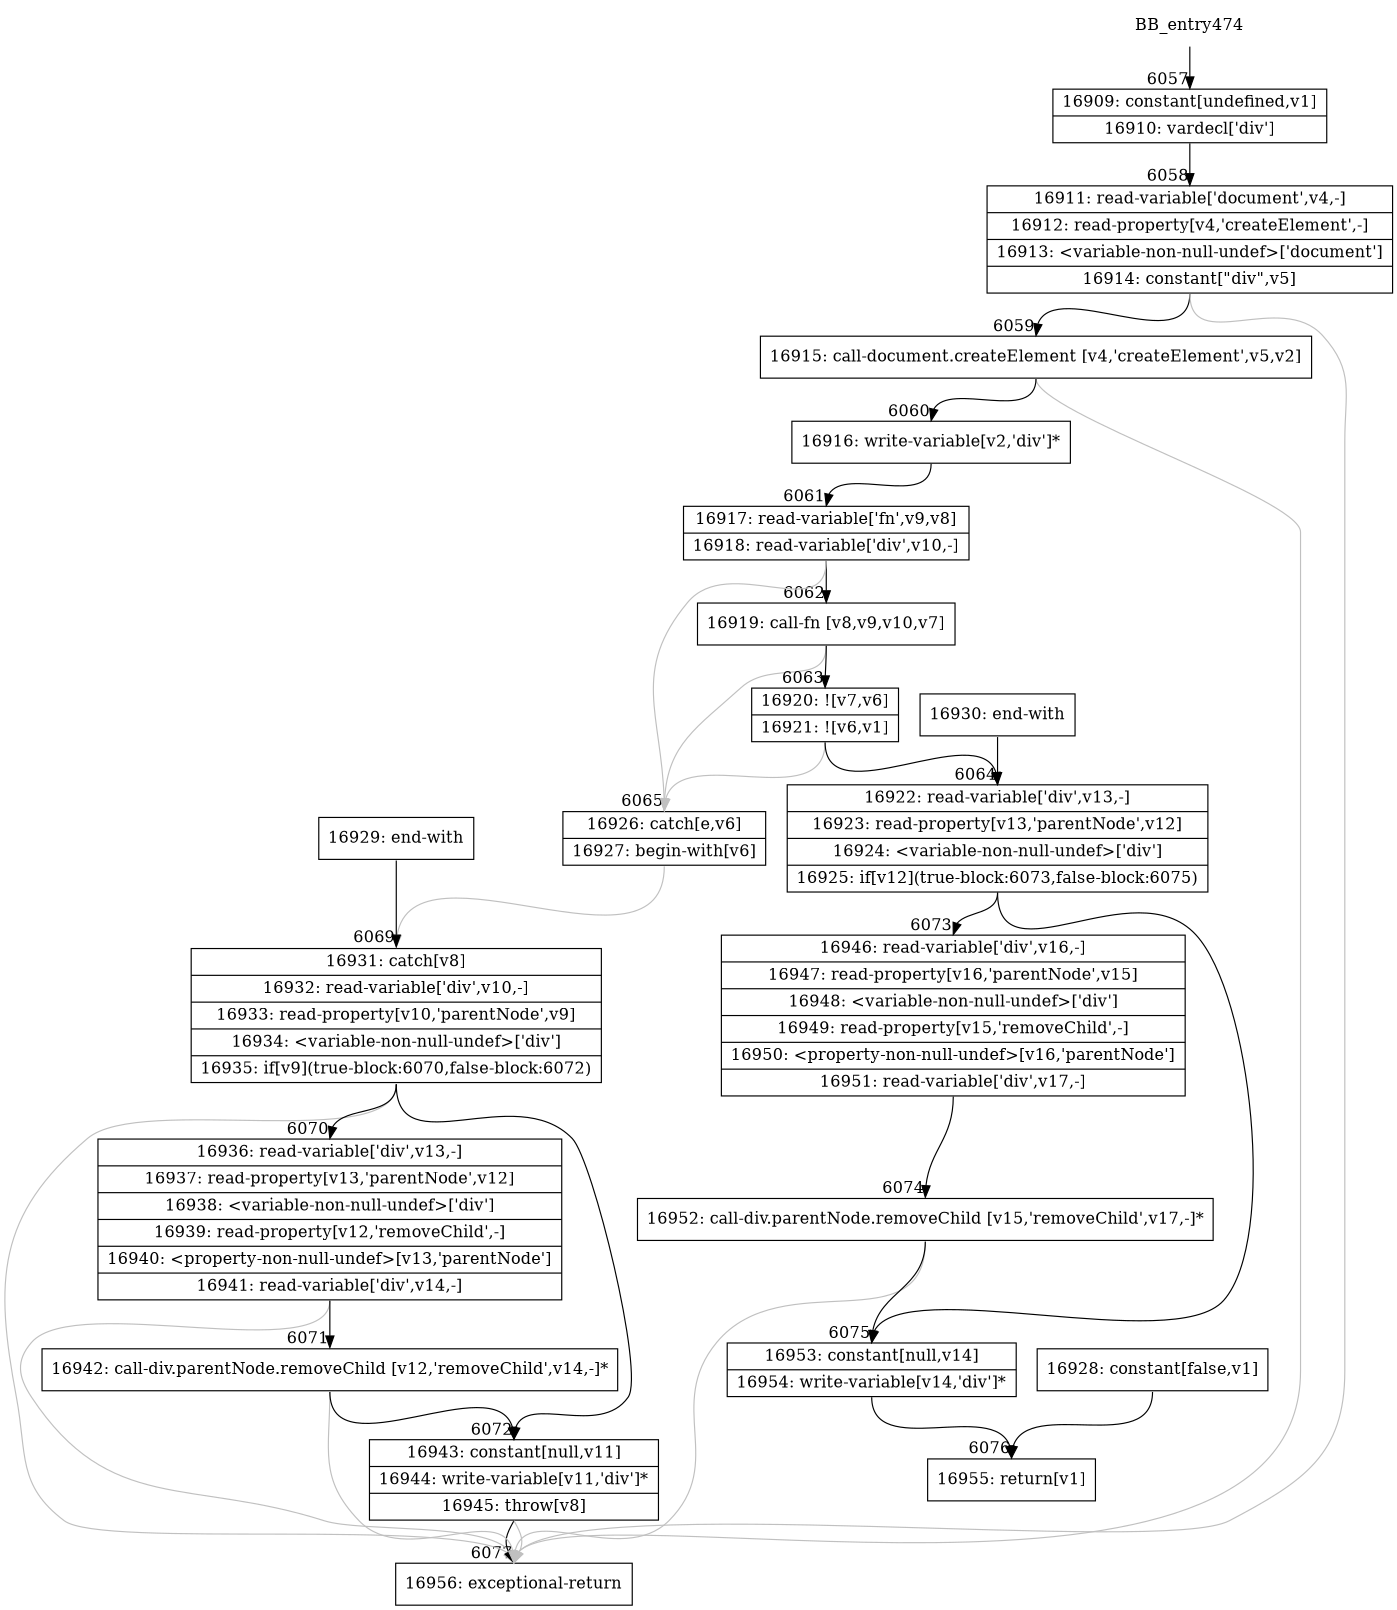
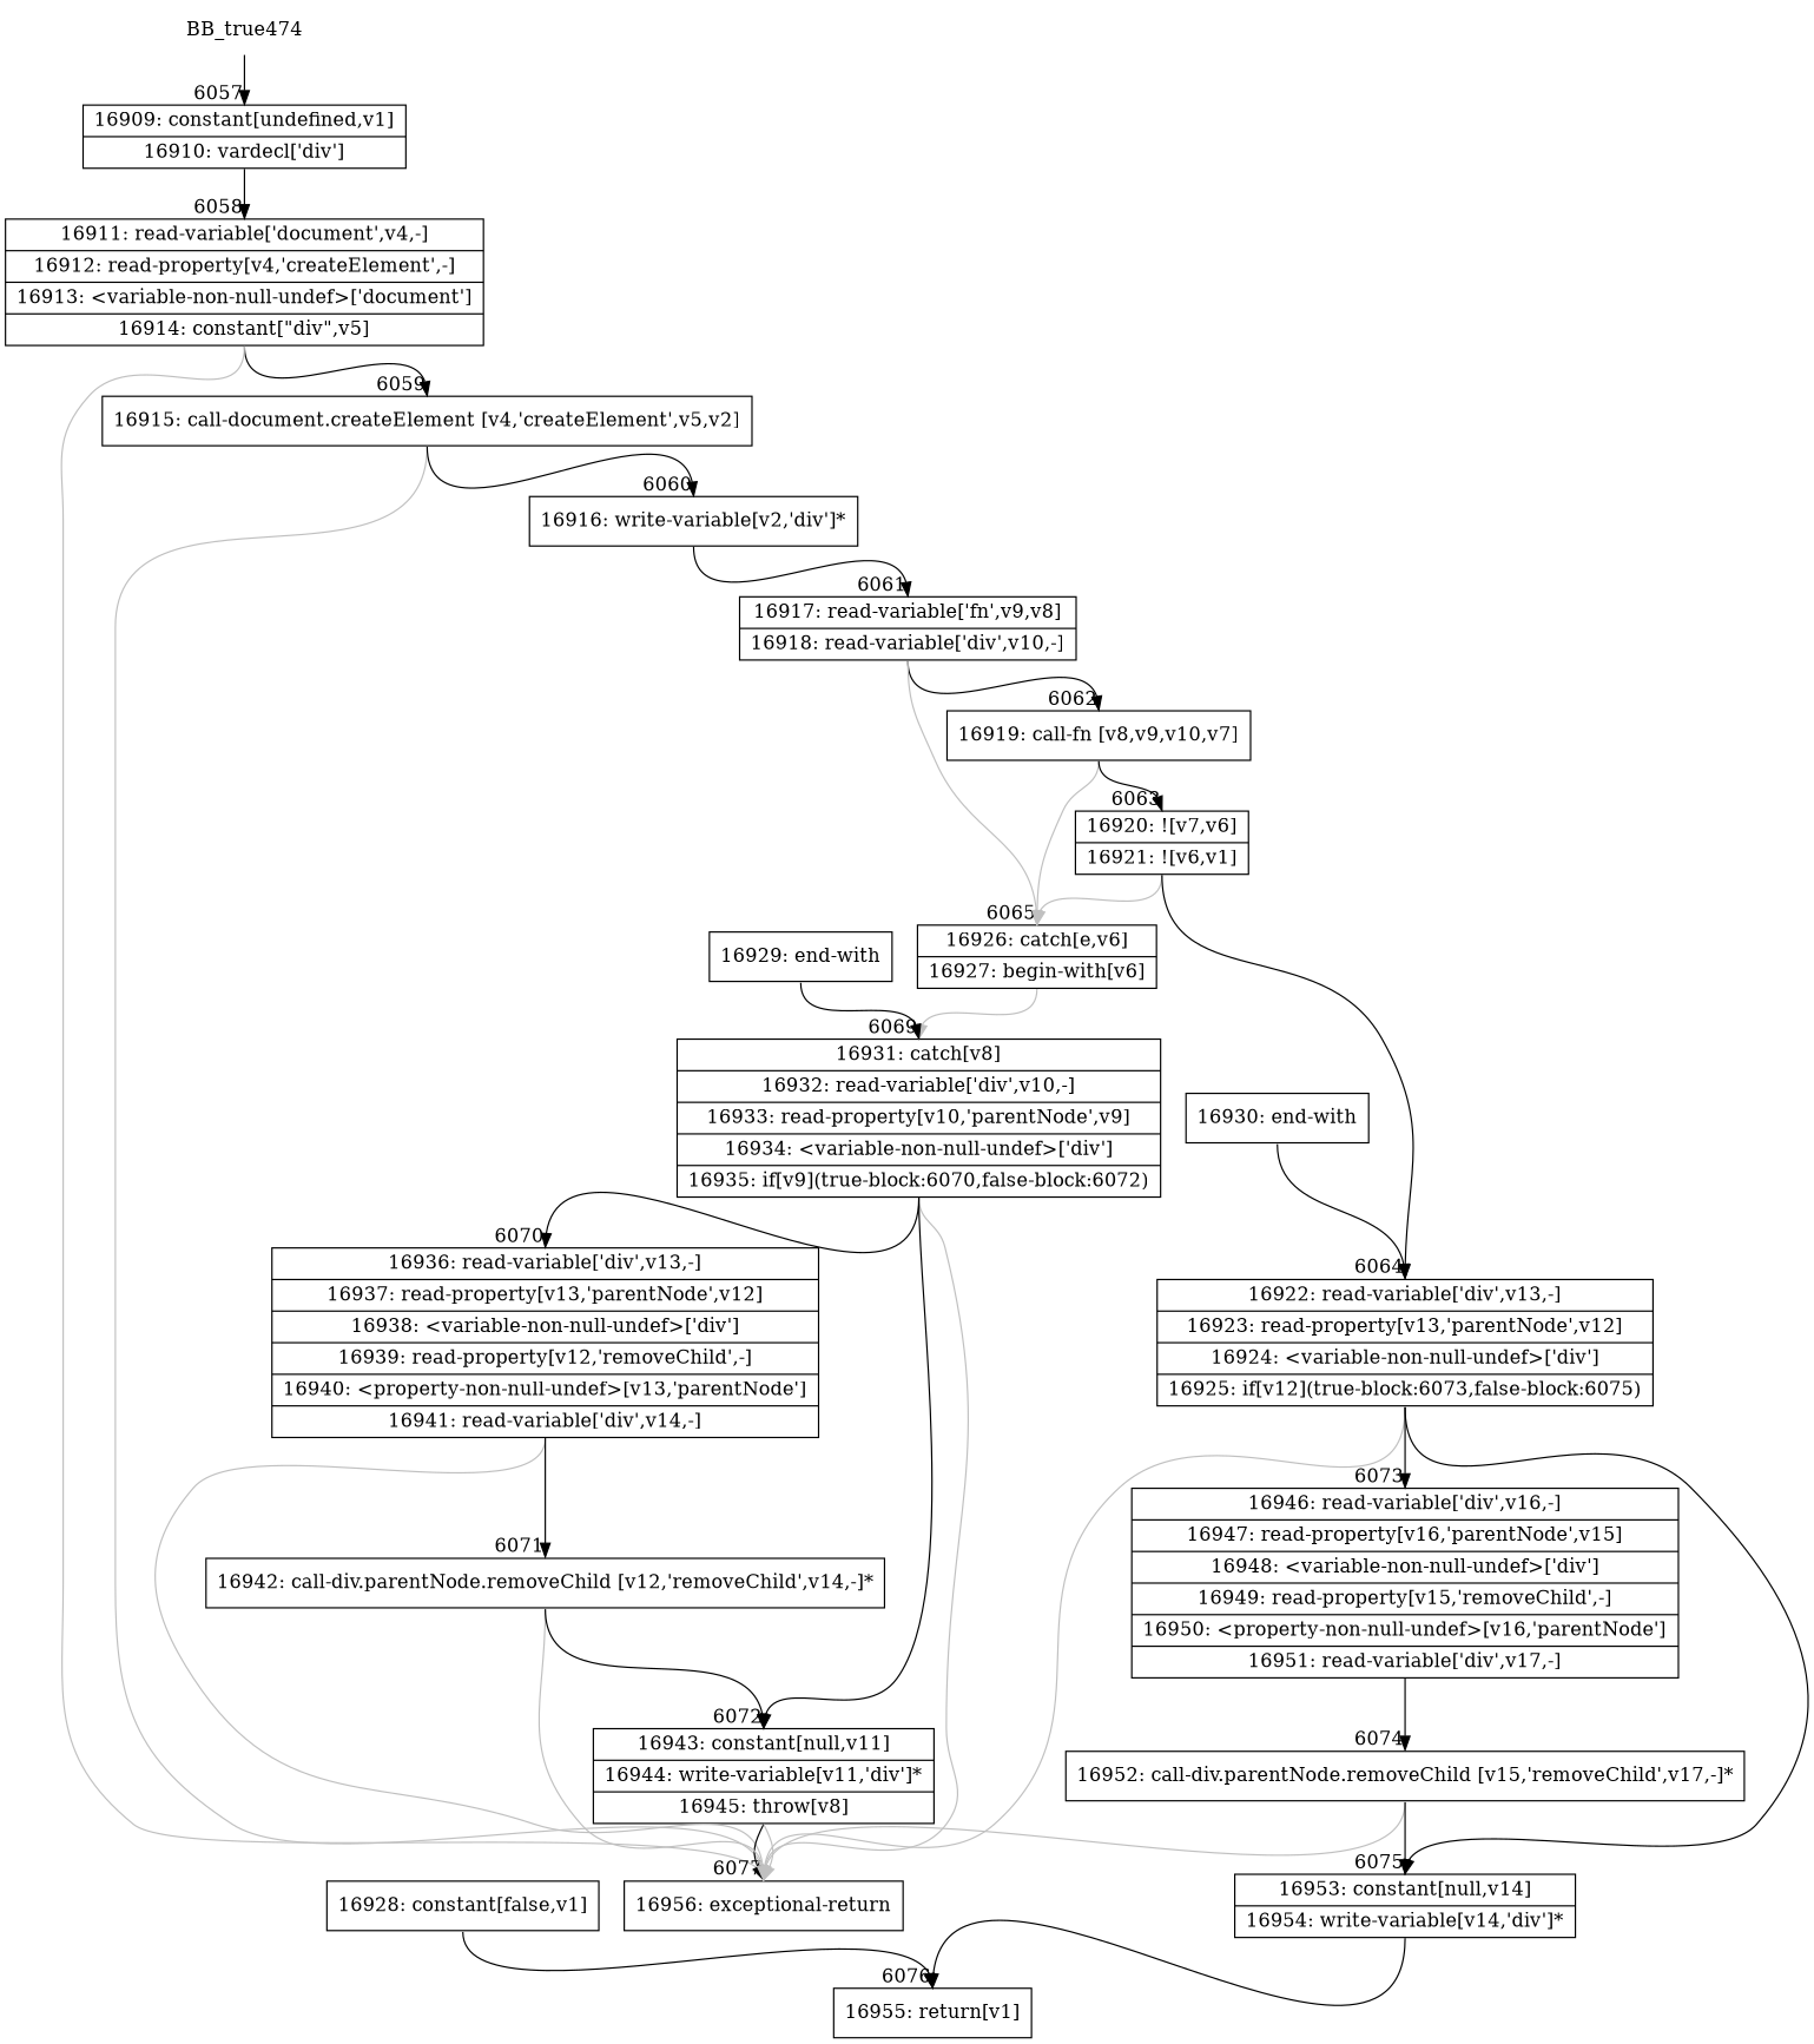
  digraph {
    rankdir=TD
    node [shape=record]
    edge [headport=n tailport=s]
-   BB_entry474 [shape=none]
+   BB_entry474 [shape=none label=BB_true474]
    n2 [label="{16909: constant[undefined,v1]|16910: vardecl['div']}"]
    n3 [label="{16911: read-variable['document',v4,-]|16912: read-property[v4,'createElement',-]|16913: \<variable-non-null-undef\>['document']|16914: constant[\"div\",v5]}"]
    n4 [label="{16915: call-document.createElement [v4,'createElement',v5,v2]}"]
    n5 [label="{16956: exceptional-return}"]
    n6 [label="{16916: write-variable[v2,'div']*}"]
    n7 [label="{16917: read-variable['fn',v9,v8]|16918: read-variable['div',v10,-]}"]
    n8 [label="{16919: call-fn [v8,v9,v10,v7]}"]
    n9 [label="{16926: catch[e,v6]|16927: begin-with[v6]}"]
    n10 [label="{16920: ![v7,v6]|16921: ![v6,v1]}"]
    n11 [label="{16931: catch[v8]|16932: read-variable['div',v10,-]|16933: read-property[v10,'parentNode',v9]|16934: \<variable-non-null-undef\>['div']|16935: if[v9](true-block:6070,false-block:6072)}"]
    n12 [label="{16922: read-variable['div',v13,-]|16923: read-property[v13,'parentNode',v12]|16924: \<variable-non-null-undef\>['div']|16925: if[v12](true-block:6073,false-block:6075)}"]
    n13 [label="{16928: constant[false,v1]}"]
    n14 [label="{16955: return[v1]}"]
    n15 [label="{16936: read-variable['div',v13,-]|16937: read-property[v13,'parentNode',v12]|16938: \<variable-non-null-undef\>['div']|16939: read-property[v12,'removeChild',-]|16940: \<property-non-null-undef\>[v13,'parentNode']|16941: read-variable['div',v14,-]}"]
    n16 [label="{16943: constant[null,v11]|16944: write-variable[v11,'div']*|16945: throw[v8]}"]
    n17 [label="{16946: read-variable['div',v16,-]|16947: read-property[v16,'parentNode',v15]|16948: \<variable-non-null-undef\>['div']|16949: read-property[v15,'removeChild',-]|16950: \<property-non-null-undef\>[v16,'parentNode']|16951: read-variable['div',v17,-]}"]
    n18 [label="{16953: constant[null,v14]|16954: write-variable[v14,'div']*}"]
    n19 [label="{16952: call-div.parentNode.removeChild [v15,'removeChild',v17,-]*}"]
    n20 [label="{16942: call-div.parentNode.removeChild [v12,'removeChild',v14,-]*}"]
    n21 [label="{16929: end-with}"]
    n22 [label="{16930: end-with}"]
    BB_entry474 -> n2 [headlabel="    6057"]
    n2 -> n3 [headlabel="      6058"]
    n3 -> n4 [headlabel="      6059"]
    n3 -> n5 [color=gray headlabel="      6077"]
    n4 -> n5 [color=gray]
    n4 -> n6 [headlabel="      6060"]
    n6 -> n7 [headlabel="      6061"]
    n7 -> n8 [headlabel="      6062"]
    n7 -> n9 [color=gray headlabel="      6065"]
    n8 -> n9 [color=gray]
    n8 -> n10 [headlabel="      6063"]
    n9 -> n11 [color=gray headlabel="      6069"]
    n10 -> n9 [color=gray]
    n10 -> n12 [headlabel="      6064"]
    n11 -> n5 [color=gray]
    n11 -> n15 [headlabel="      6070"]
    n11 -> n16 [headlabel="      6072"]
+   n12 -> n5 [color=gray]
    n12 -> n17 [headlabel="      6073"]
    n12 -> n18 [headlabel="      6075"]
    n13 -> n14 [headlabel="      6076"]
    n15 -> n5 [color=gray]
    n15 -> n20 [headlabel="      6071"]
    n16 -> n5
    n16 -> n5 [color=gray]
    n17 -> n19 [headlabel="      6074"]
    n18 -> n14
    n19 -> n5 [color=gray]
    n19 -> n18
    n20 -> n5 [color=gray]
    n20 -> n16
    n21 -> n11
    n22 -> n12
  }
